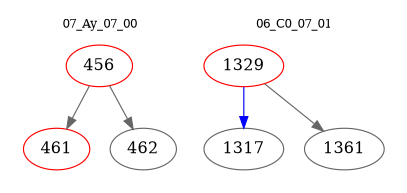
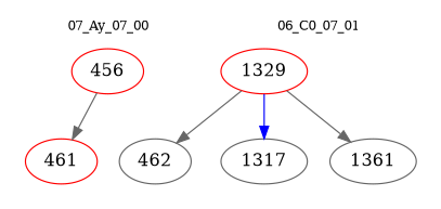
  digraph {
    fontname="DejaVu Serif"
    node [color=red fontname="DejaVu Serif"]
    edge [color=gray40 fontname="DejaVu Serif"]
    n1 [label=456]
    n2 [color=gray40 label=462]
    n3 [label=461]
    n4 [label=1329]
    n5 [color=gray40 label=1317]
    n6 [color=gray40 label=1361]
    subgraph cluster_1 {
      color=white
      fontsize=10
      label="07_Ay_07_00"
      n1
      n2
      n3
    }
    subgraph cluster_2 {
      color=white
      fontsize=10
      label="06_C0_07_01"
      n4
      n5
      n6
    }
-   n1 -> n2
+   n4 -> n2
    n1 -> n3
    n4 -> n5 [color=blue]
    n4 -> n6
  }
